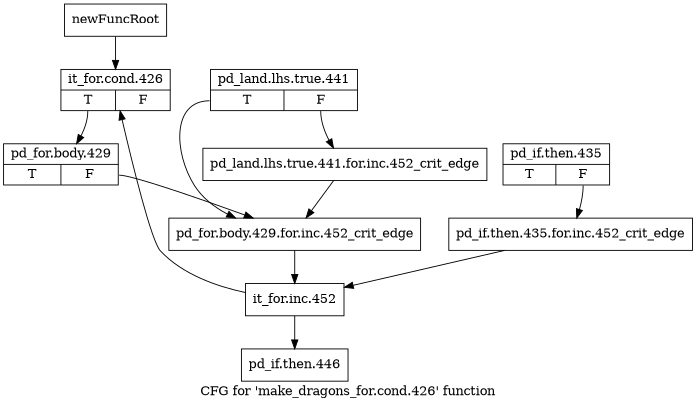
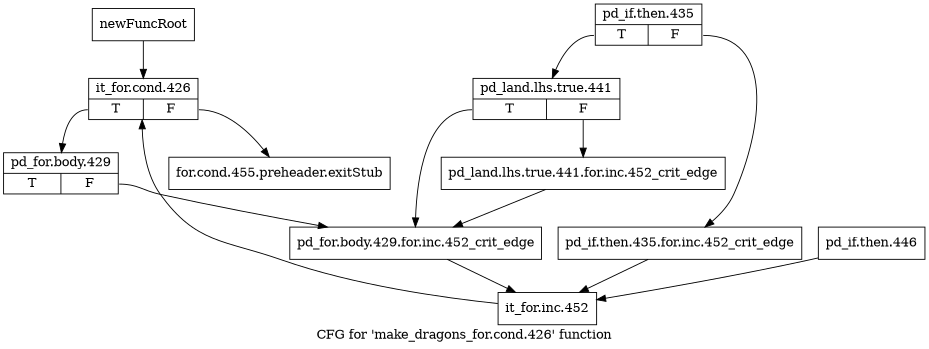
  digraph {
    label="CFG for 'make_dragons_for.cond.426' function"
    node [shape=record]
    n1 [label="{newFuncRoot}"]
    n2 [label="{it_for.cond.426|{<s0>T|<s1>F}}"]
+   n3 [label="{for.cond.455.preheader.exitStub}"]
    n4 [label="{pd_for.body.429|{<s0>T|<s1>F}}"]
    n5 [label="{pd_for.body.429.for.inc.452_crit_edge}"]
    n6 [label="{pd_if.then.435|{<s0>T|<s1>F}}"]
    n7 [label="{pd_land.lhs.true.441|{<s0>T|<s1>F}}"]
    n8 [label="{pd_if.then.435.for.inc.452_crit_edge}"]
    n9 [label="{it_for.inc.452}"]
    n10 [label="{pd_land.lhs.true.441.for.inc.452_crit_edge}"]
    n11 [label="{pd_if.then.446}"]
    n1 -> n2
+   n2 -> n3 [tailport=s1]
    n2 -> n4 [tailport=s0]
    n4 -> n5 [tailport=s1]
    n5 -> n9
+   n6 -> n7 [tailport=s0]
    n6 -> n8 [tailport=s1]
    n7 -> n5 [tailport=s0]
    n7 -> n10 [tailport=s1]
    n8 -> n9
    n9 -> n2
    n10 -> n5
-   n9 -> n11
+   n11 -> n9
  }
